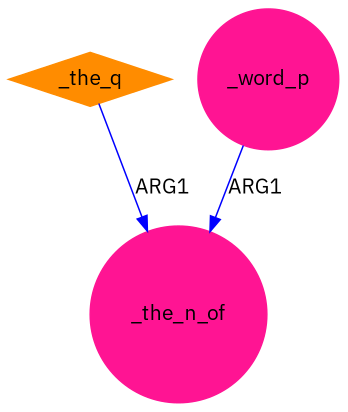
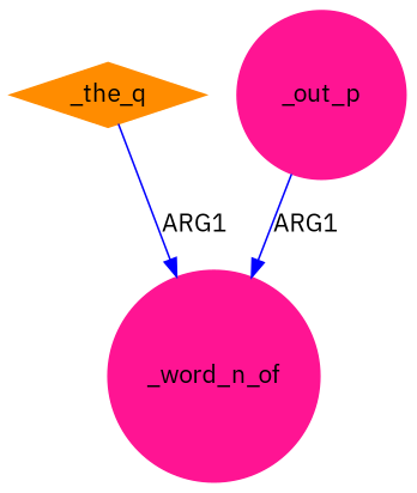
  digraph {
    fontname="IBM Plex Sans"
    node [color=deeppink fontname="IBM Plex Sans" shape=circle style=filled]
    edge [color=blue fontname="IBM Plex Sans"]
    _the_q [color=darkorange shape=diamond]
-   _word_n_of [label=_the_n_of]
-   _out_p [label=_word_p]
+   _word_n_of
+   _out_p
    _the_q -> _word_n_of [label=ARG1]
    _out_p -> _word_n_of [label=ARG1]
  }
